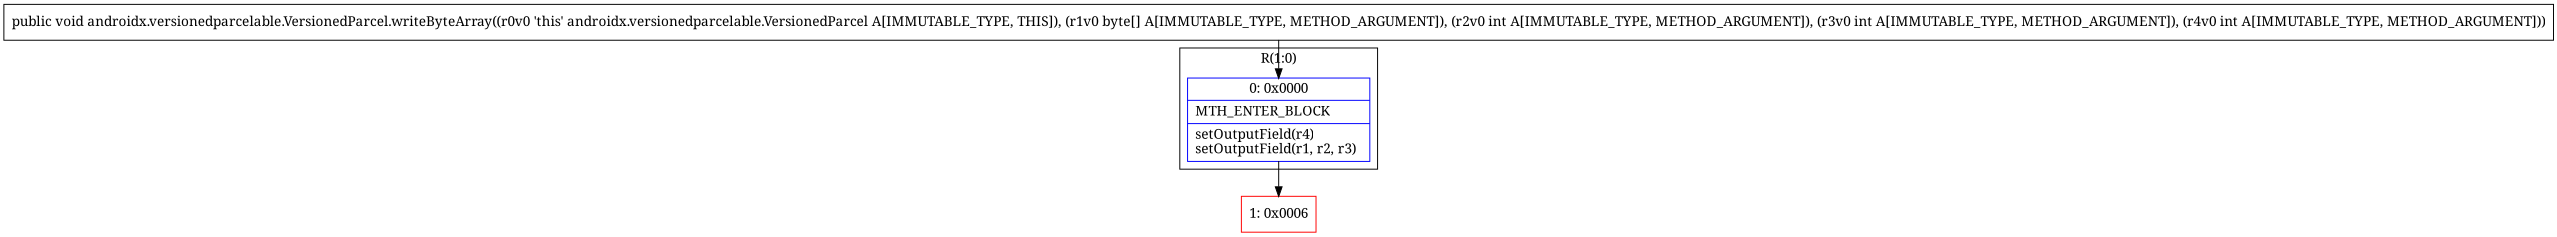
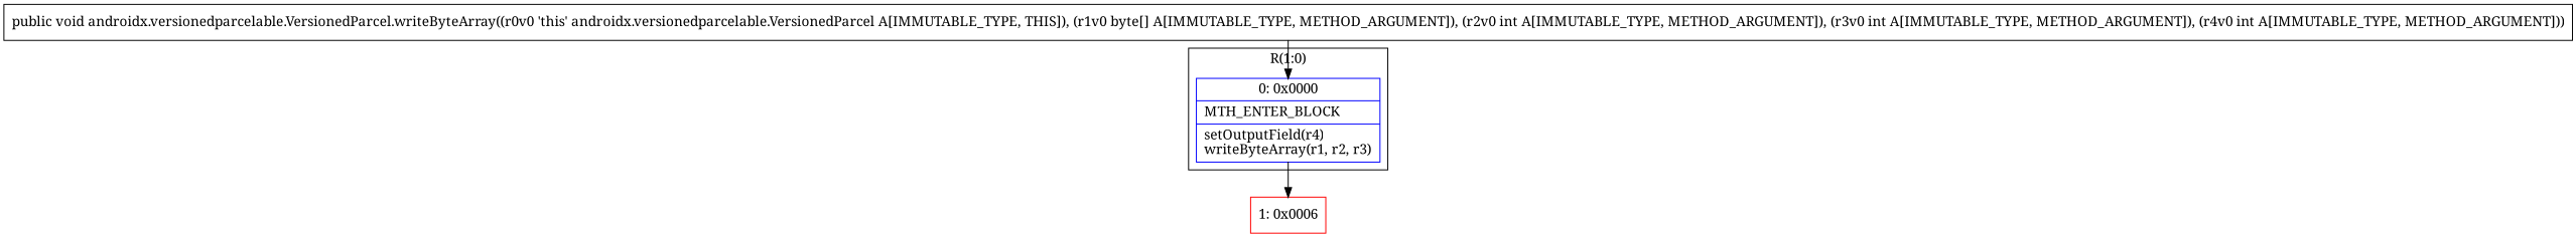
  digraph {
    fontname="Noto Serif"
    node [shape=record fontname="Noto Serif"]
    edge [fontname="Noto Serif"]
-   n1 [color=blue label="{0\:\ 0x0000|MTH_ENTER_BLOCK\l|setOutputField(r4)\lsetOutputField(r1, r2, r3)\l}"]
+   n1 [color=blue label="{0\:\ 0x0000|MTH_ENTER_BLOCK\l|setOutputField(r4)\lwriteByteArray(r1, r2, r3)\l}"]
    n2 [color=red label="{1\:\ 0x0006}"]
    n3 [label="{public void androidx.versionedparcelable.VersionedParcel.writeByteArray((r0v0 'this' androidx.versionedparcelable.VersionedParcel A[IMMUTABLE_TYPE, THIS]), (r1v0 byte[] A[IMMUTABLE_TYPE, METHOD_ARGUMENT]), (r2v0 int A[IMMUTABLE_TYPE, METHOD_ARGUMENT]), (r3v0 int A[IMMUTABLE_TYPE, METHOD_ARGUMENT]), (r4v0 int A[IMMUTABLE_TYPE, METHOD_ARGUMENT])) }"]
    subgraph cluster_1 {
      label="R(1:0)"
      n1
    }
    n1 -> n2
    n3 -> n1
  }
